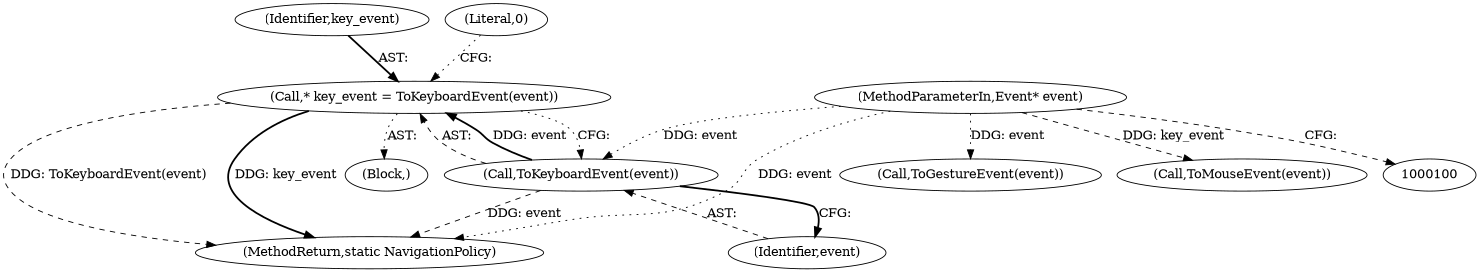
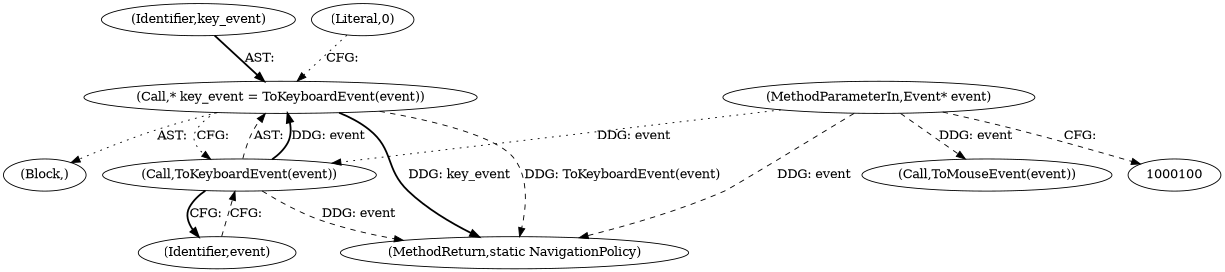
  digraph {
    edge [style=dotted]
    n1 [label="(Call,* key_event = ToKeyboardEvent(event))"]
    n2 [label="(Call,ToKeyboardEvent(event))"]
    n3 [label="(Block,)"]
    n4 [label="(MethodReturn,static NavigationPolicy)"]
    n5 [label="(Identifier,event)"]
    n6 [label="(MethodParameterIn,Event* event)"]
-   n7 [label="(Call,ToGestureEvent(event))"]
    n8 [label="(Call,ToMouseEvent(event))"]
    1000100
    n10 [label="(Identifier,key_event)"]
    n11 [label="(Literal,0)"]
    n1 -> n2 [label="CFG: "]
    n1 -> n3 [label="AST: "]
    n1 -> n4 [label="DDG: ToKeyboardEvent(event)" style=dashed]
    n1 -> n4 [label="DDG: key_event" style=bold]
    n2 -> n1 [label="AST: " style=dashed]
    n2 -> n1 [label="DDG: event" style=bold]
    n2 -> n4 [label="DDG: event" style=dashed]
    n2 -> n5 [label="CFG: " style=bold]
-   n5 -> n2 [label="AST: " style=dashed]
+   n5 -> n2 [label="CFG: " style=dashed]
    n6 -> n2 [label="DDG: event"]
-   n6 -> n4 [label="DDG: event"]
-   n6 -> n7 [label="DDG: event"]
-   n6 -> n8 [label="DDG: key_event" style=dashed]
+   n6 -> n4 [label="DDG: event" style=dashed]
+   n6 -> n8 [label="DDG: event" style=dashed]
    n6 -> 1000100 [label="CFG: " style=dashed]
    n10 -> n1 [label="AST: " style=bold]
    n11 -> n1 [label="CFG: "]
  }
